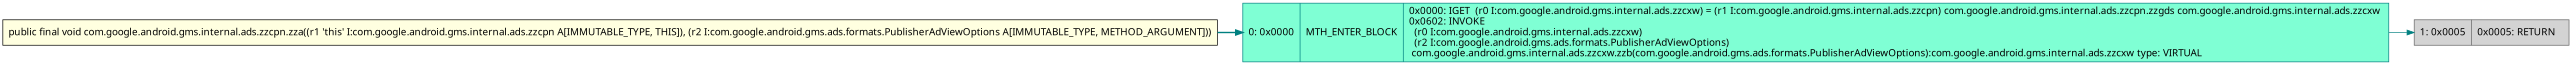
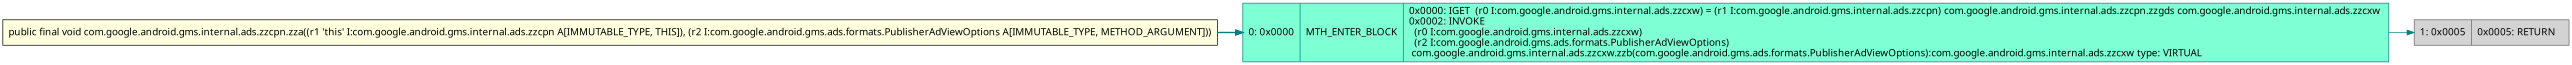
  digraph {
    rankdir=LR
    fontname="Noto Sans"
    node [shape=record style=filled fontname="Noto Sans"]
    edge [color=teal fontname="Noto Sans"]
-   n1 [label="{0\:\ 0x0000|MTH_ENTER_BLOCK\l|0x0000: IGET  (r0 I:com.google.android.gms.internal.ads.zzcxw) = (r1 I:com.google.android.gms.internal.ads.zzcpn) com.google.android.gms.internal.ads.zzcpn.zzgds com.google.android.gms.internal.ads.zzcxw \l0x0602: INVOKE  \l  (r0 I:com.google.android.gms.internal.ads.zzcxw)\l  (r2 I:com.google.android.gms.ads.formats.PublisherAdViewOptions)\l com.google.android.gms.internal.ads.zzcxw.zzb(com.google.android.gms.ads.formats.PublisherAdViewOptions):com.google.android.gms.internal.ads.zzcxw type: VIRTUAL \l}" fillcolor=aquamarine color=teal]
+   n1 [label="{0\:\ 0x0000|MTH_ENTER_BLOCK\l|0x0000: IGET  (r0 I:com.google.android.gms.internal.ads.zzcxw) = (r1 I:com.google.android.gms.internal.ads.zzcpn) com.google.android.gms.internal.ads.zzcpn.zzgds com.google.android.gms.internal.ads.zzcxw \l0x0002: INVOKE  \l  (r0 I:com.google.android.gms.internal.ads.zzcxw)\l  (r2 I:com.google.android.gms.ads.formats.PublisherAdViewOptions)\l com.google.android.gms.internal.ads.zzcxw.zzb(com.google.android.gms.ads.formats.PublisherAdViewOptions):com.google.android.gms.internal.ads.zzcxw type: VIRTUAL \l}" fillcolor=aquamarine color=teal]
    n2 [label="{1\:\ 0x0005|0x0005: RETURN   \l}" fillcolor=lightgrey color=gray40]
    n3 [label="{public final void com.google.android.gms.internal.ads.zzcpn.zza((r1 'this' I:com.google.android.gms.internal.ads.zzcpn A[IMMUTABLE_TYPE, THIS]), (r2 I:com.google.android.gms.ads.formats.PublisherAdViewOptions A[IMMUTABLE_TYPE, METHOD_ARGUMENT])) }" fillcolor=lightyellow color=black]
    n1 -> n2 [style=solid]
    n3 -> n1 [style=bold]
  }
